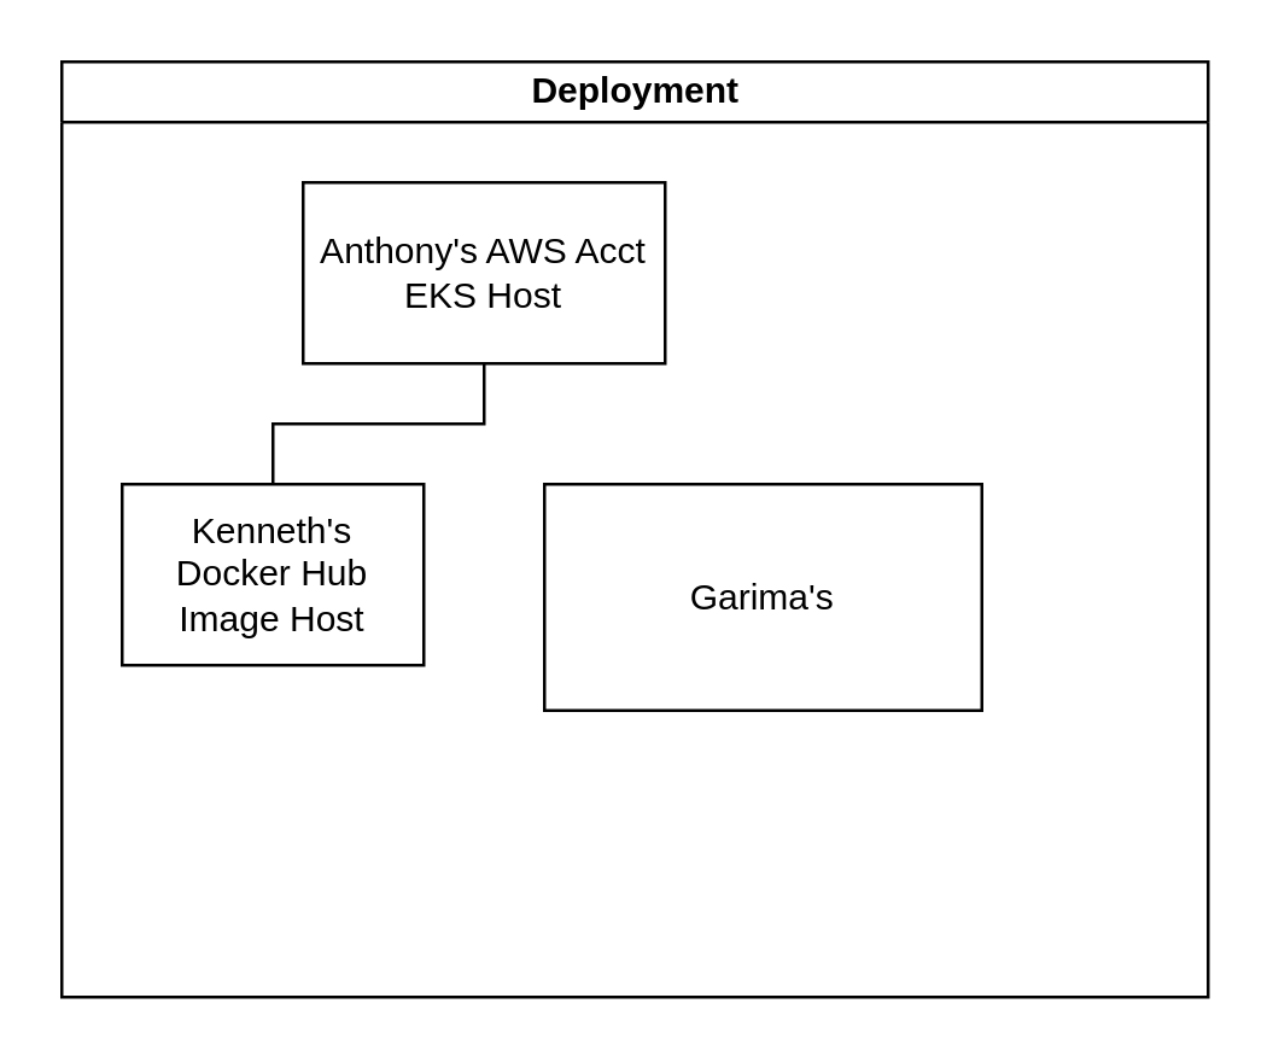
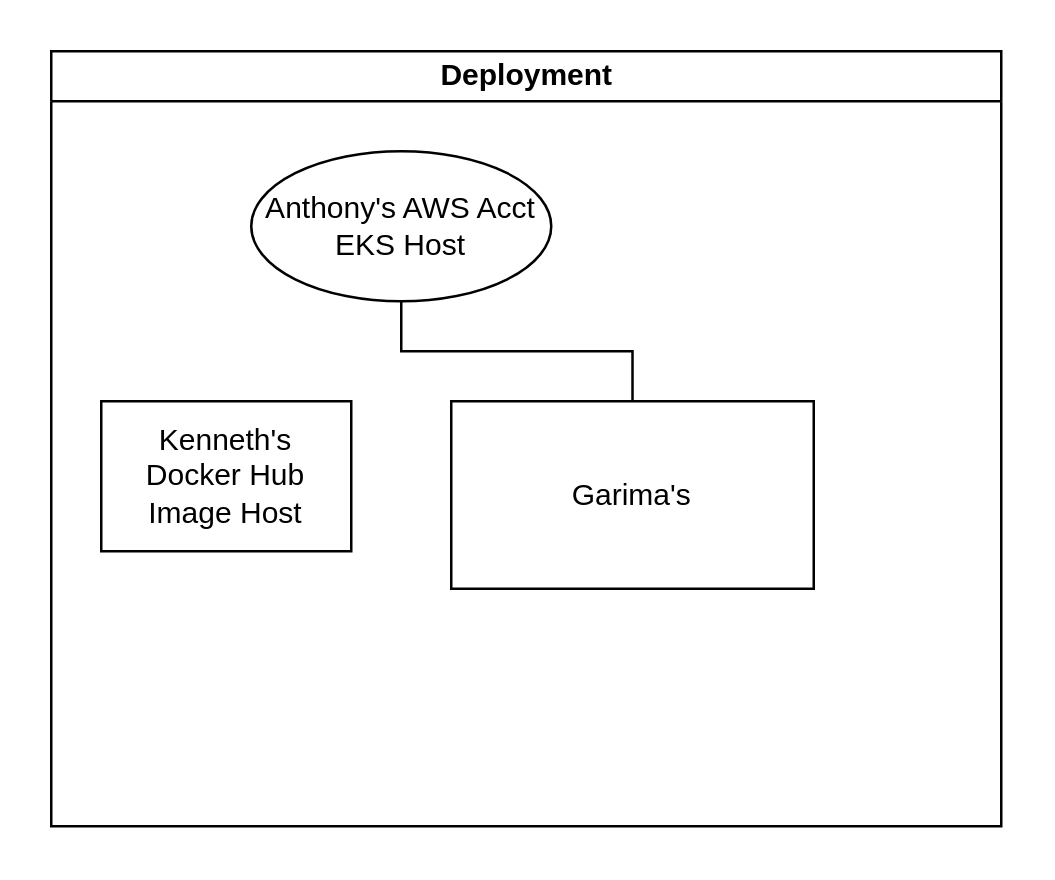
  <mxCell id="0" />
  <mxCell id="1" parent="0" />
  <mxCell id="2" value="Deployment" style="swimlane;html=1;startSize=20;horizontal=1;containerType=tree;newEdgeStyle={&quot;edgeStyle&quot;:&quot;elbowEdgeStyle&quot;,&quot;startArrow&quot;:&quot;none&quot;,&quot;endArrow&quot;:&quot;none&quot;};" vertex="1" parent="1"><mxGeometry x="20" y="20" width="380" height="310" as="geometry" /></mxCell>
- <mxCell id="3" value="" style="edgeStyle=elbowEdgeStyle;elbow=vertical;startArrow=none;endArrow=none;rounded=0;" edge="1" parent="2" source="5" target="6"><mxGeometry relative="1" as="geometry" /></mxCell>
- <mxCell id="5" value="&lt;div&gt;Anthony's AWS Acct&lt;/div&gt;&lt;div&gt;EKS Host&lt;br&gt;&lt;/div&gt;" style="whiteSpace=wrap;html=1;align=center;treeFolding=1;treeMoving=1;newEdgeStyle={&quot;edgeStyle&quot;:&quot;elbowEdgeStyle&quot;,&quot;startArrow&quot;:&quot;none&quot;,&quot;endArrow&quot;:&quot;none&quot;};" vertex="1" parent="2"><mxGeometry x="80" y="40" width="120" height="60" as="geometry" /></mxCell>
+ <mxCell id="4" value="" style="edgeStyle=elbowEdgeStyle;elbow=vertical;startArrow=none;endArrow=none;rounded=0;" edge="1" parent="2" source="5" target="7"><mxGeometry relative="1" as="geometry" /></mxCell>
+ <mxCell id="5" value="&lt;div&gt;Anthony's AWS Acct&lt;/div&gt;&lt;div&gt;EKS Host&lt;br&gt;&lt;/div&gt;" style="ellipse;whiteSpace=wrap;html=1;align=center;treeFolding=1;treeMoving=1;newEdgeStyle={&quot;edgeStyle&quot;:&quot;elbowEdgeStyle&quot;,&quot;startArrow&quot;:&quot;none&quot;,&quot;endArrow&quot;:&quot;none&quot;};" vertex="1" parent="2"><mxGeometry x="80" y="40" width="120" height="60" as="geometry" /></mxCell>
  <mxCell id="6" value="&lt;div&gt;Kenneth's&lt;/div&gt;&lt;div&gt;Docker Hub Image Host&lt;br&gt;&lt;/div&gt;" style="whiteSpace=wrap;html=1;align=center;verticalAlign=middle;treeFolding=1;treeMoving=1;newEdgeStyle={&quot;edgeStyle&quot;:&quot;elbowEdgeStyle&quot;,&quot;startArrow&quot;:&quot;none&quot;,&quot;endArrow&quot;:&quot;none&quot;};" vertex="1" parent="2"><mxGeometry x="20" y="140" width="100" height="60" as="geometry" /></mxCell>
  <mxCell id="7" value="&lt;div&gt;Garima's&lt;/div&gt;" style="whiteSpace=wrap;html=1;align=center;verticalAlign=middle;treeFolding=1;treeMoving=1;newEdgeStyle={&quot;edgeStyle&quot;:&quot;elbowEdgeStyle&quot;,&quot;startArrow&quot;:&quot;none&quot;,&quot;endArrow&quot;:&quot;none&quot;};" vertex="1" parent="2"><mxGeometry x="160" y="140" width="145" height="75" as="geometry" /></mxCell>
